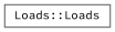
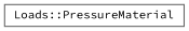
  digraph {
    rankdir=LR
    fontname="Source Code Pro"
-   n1 [color=grey40 fillcolor=white fontname="Source Code Pro" fontsize=10 height=0.2 label="Loads::Loads" shape=box style=filled width=0.4]
+   n1 [color=grey40 fillcolor=white fontname="Source Code Pro" fontsize=10 height=0.2 label="Loads::PressureMaterial" shape=box style=filled width=0.4]
  }
